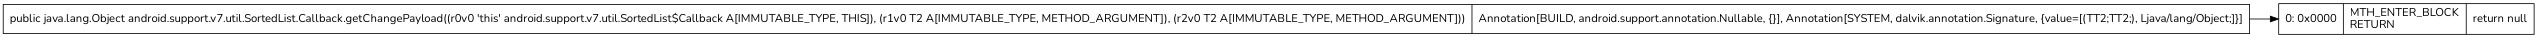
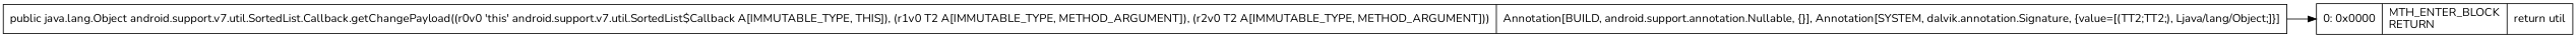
  digraph {
    rankdir=LR
    fontname=Nunito
    node [shape=record fontname=Nunito]
-   n1 [label="{0\:\ 0x0000|MTH_ENTER_BLOCK\lRETURN\l|return null\l}"]
+   n1 [label="{0\:\ 0x0000|MTH_ENTER_BLOCK\lRETURN\l|return util\l}"]
    n2 [label="{public java.lang.Object android.support.v7.util.SortedList.Callback.getChangePayload((r0v0 'this' android.support.v7.util.SortedList$Callback A[IMMUTABLE_TYPE, THIS]), (r1v0 T2 A[IMMUTABLE_TYPE, METHOD_ARGUMENT]), (r2v0 T2 A[IMMUTABLE_TYPE, METHOD_ARGUMENT]))  | Annotation[BUILD, android.support.annotation.Nullable, \{\}], Annotation[SYSTEM, dalvik.annotation.Signature, \{value=[(TT2;TT2;), Ljava\/lang\/Object;]\}]\l}"]
    n2 -> n1 [fontname=Nunito]
  }
